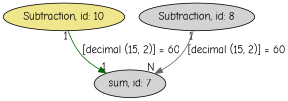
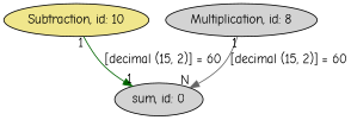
  digraph {
    fontname="Comic Neue"
    node [fillcolor=lightgrey fontname="Comic Neue" style=filled]
    edge [fontname="Comic Neue" taillabel=1]
    "Subtraction, id: 10" [fillcolor=khaki]
-   "sum, id: 7"
-   "Multiplication, id: 8" [label="Subtraction, id: 8"]
+   "sum, id: 7" [label="sum, id: 0"]
+   "Multiplication, id: 8"
    "Subtraction, id: 10" -> "sum, id: 7" [color=darkgreen headlabel=1 label="[decimal (15, 2)] = 60"]
    "Multiplication, id: 8" -> "sum, id: 7" [color=gray40 headlabel=N label="[decimal (15, 2)] = 60"]
  }
